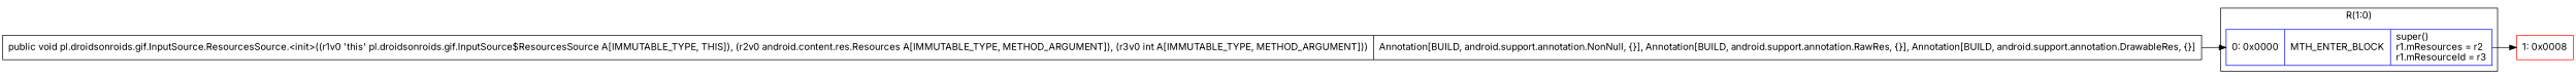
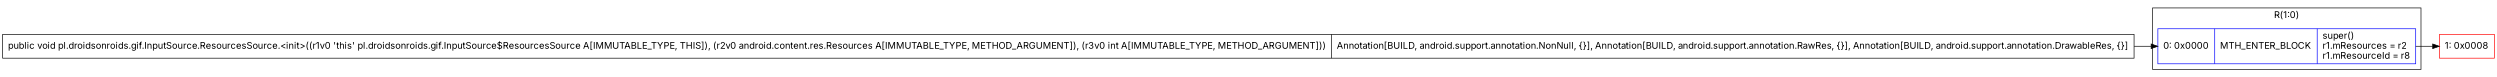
  digraph {
    rankdir=LR
    fontname=Inter
    node [shape=record fontname=Inter]
    edge [fontname=Inter]
-   n1 [color=blue label="{0\:\ 0x0000|MTH_ENTER_BLOCK\l|super()\lr1.mResources = r2\lr1.mResourceId = r3\l}"]
+   n1 [color=blue label="{0\:\ 0x0000|MTH_ENTER_BLOCK\l|super()\lr1.mResources = r2\lr1.mResourceId = r8\l}"]
    n2 [color=red label="{1\:\ 0x0008}"]
    n3 [label="{public void pl.droidsonroids.gif.InputSource.ResourcesSource.\<init\>((r1v0 'this' pl.droidsonroids.gif.InputSource$ResourcesSource A[IMMUTABLE_TYPE, THIS]), (r2v0 android.content.res.Resources A[IMMUTABLE_TYPE, METHOD_ARGUMENT]), (r3v0 int A[IMMUTABLE_TYPE, METHOD_ARGUMENT]))  | Annotation[BUILD, android.support.annotation.NonNull, \{\}], Annotation[BUILD, android.support.annotation.RawRes, \{\}], Annotation[BUILD, android.support.annotation.DrawableRes, \{\}]\l}"]
    subgraph cluster_1 {
      label="R(1:0)"
      n1
    }
    n1 -> n2
    n3 -> n1
  }
